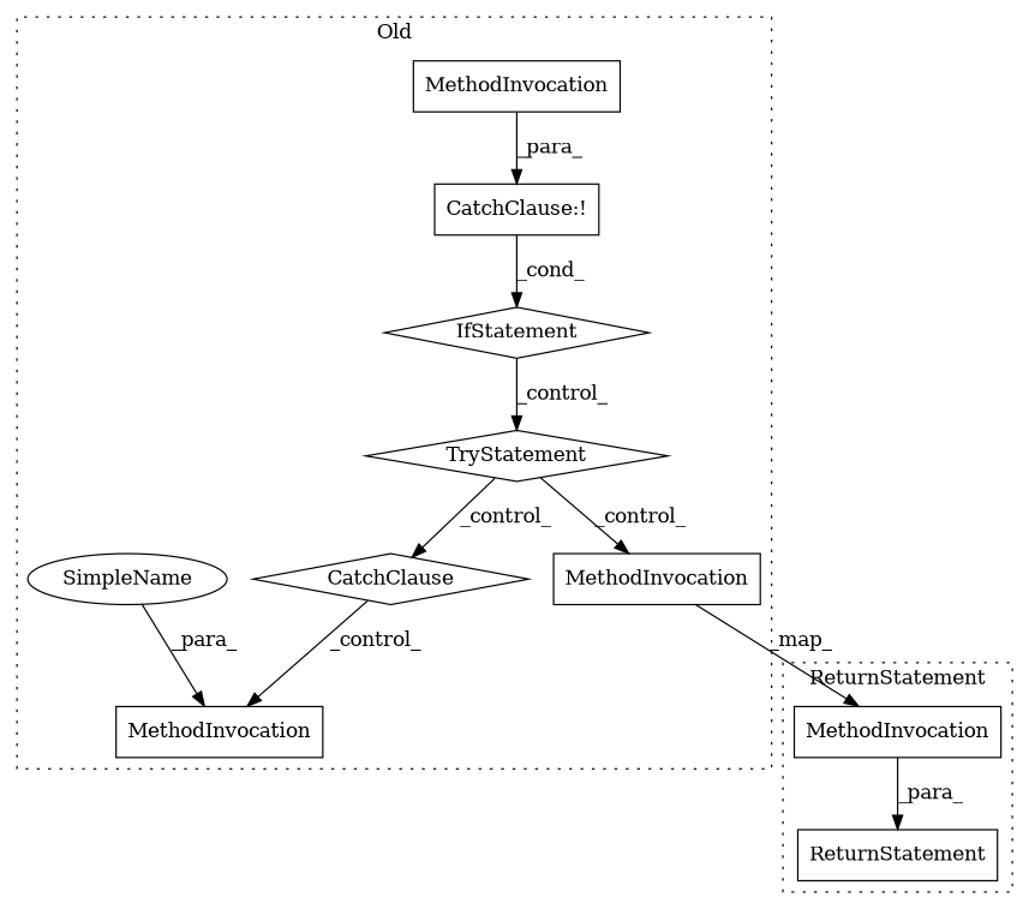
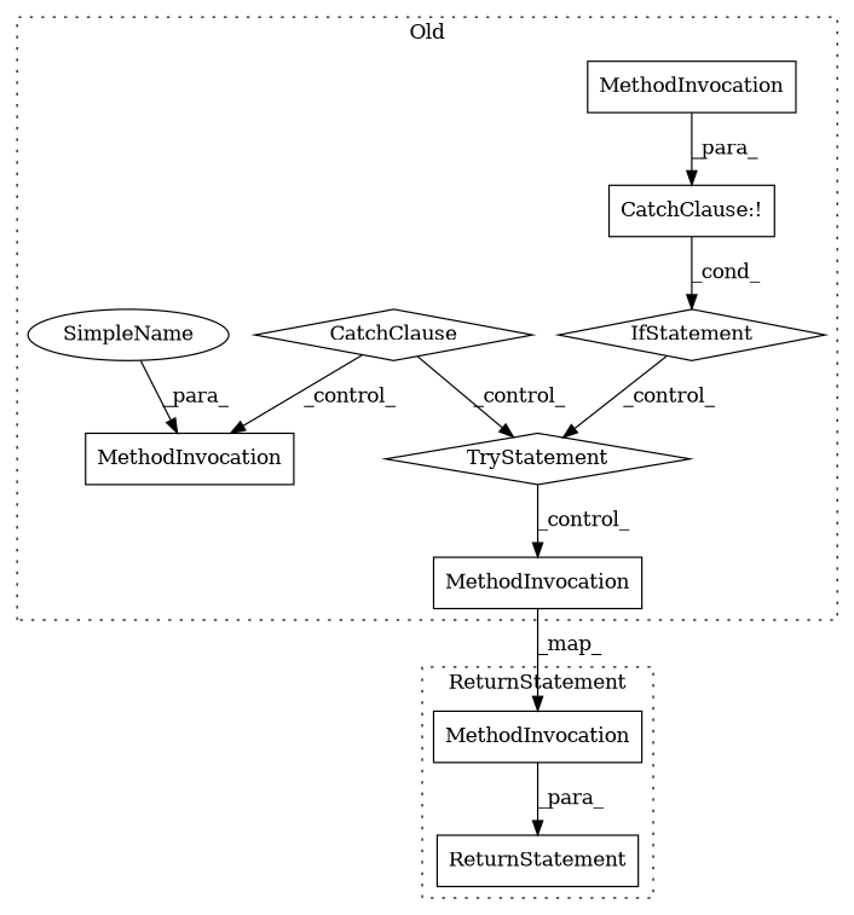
  digraph {
    node [a=32 l=6 shape=box]
    n1 [a=12 l="7,2" label=CatchClause s="3789,3807" shape=diamond]
    n2 [a=25 l="4,2" label=IfStatement s="3683,3696" shape=diamond]
    n3 [l="13,1" label=MethodInvocation s="3821,3835"]
    n4 [l=8 label=MethodInvocation s=3688]
    n5 [label=MethodInvocation s=3770]
    n6 [a=42 l=1 label=SimpleName s=3834 shape=ellipse]
    n7 [a=54 l=4 label=TryStatement s=3708 shape=diamond]
    n8 [a=38 l=1 label="CatchClause:!" s=3687]
    n9 [label=MethodInvocation s=3933]
    n10 [a=41 l=7 label=ReturnStatement s=3917]
    subgraph cluster_1 {
      label=Old
      style=dotted
      n1
      n2
      n3
      n4
      n5
      n6
      n7
      n8
    }
    subgraph cluster_2 {
      label=ReturnStatement
      style=dotted
      n9
      n10
    }
    n1 -> n3 [label=_control_]
    n2 -> n7 [label=_control_]
    n4 -> n8 [label=_para_]
    n5 -> n9 [label=_map_]
    n6 -> n3 [label=_para_]
-   n7 -> n1 [label=_control_]
+   n1 -> n7 [label=_control_]
    n7 -> n5 [label=_control_]
    n8 -> n2 [label=_cond_]
    n9 -> n10 [label=_para_]
  }
